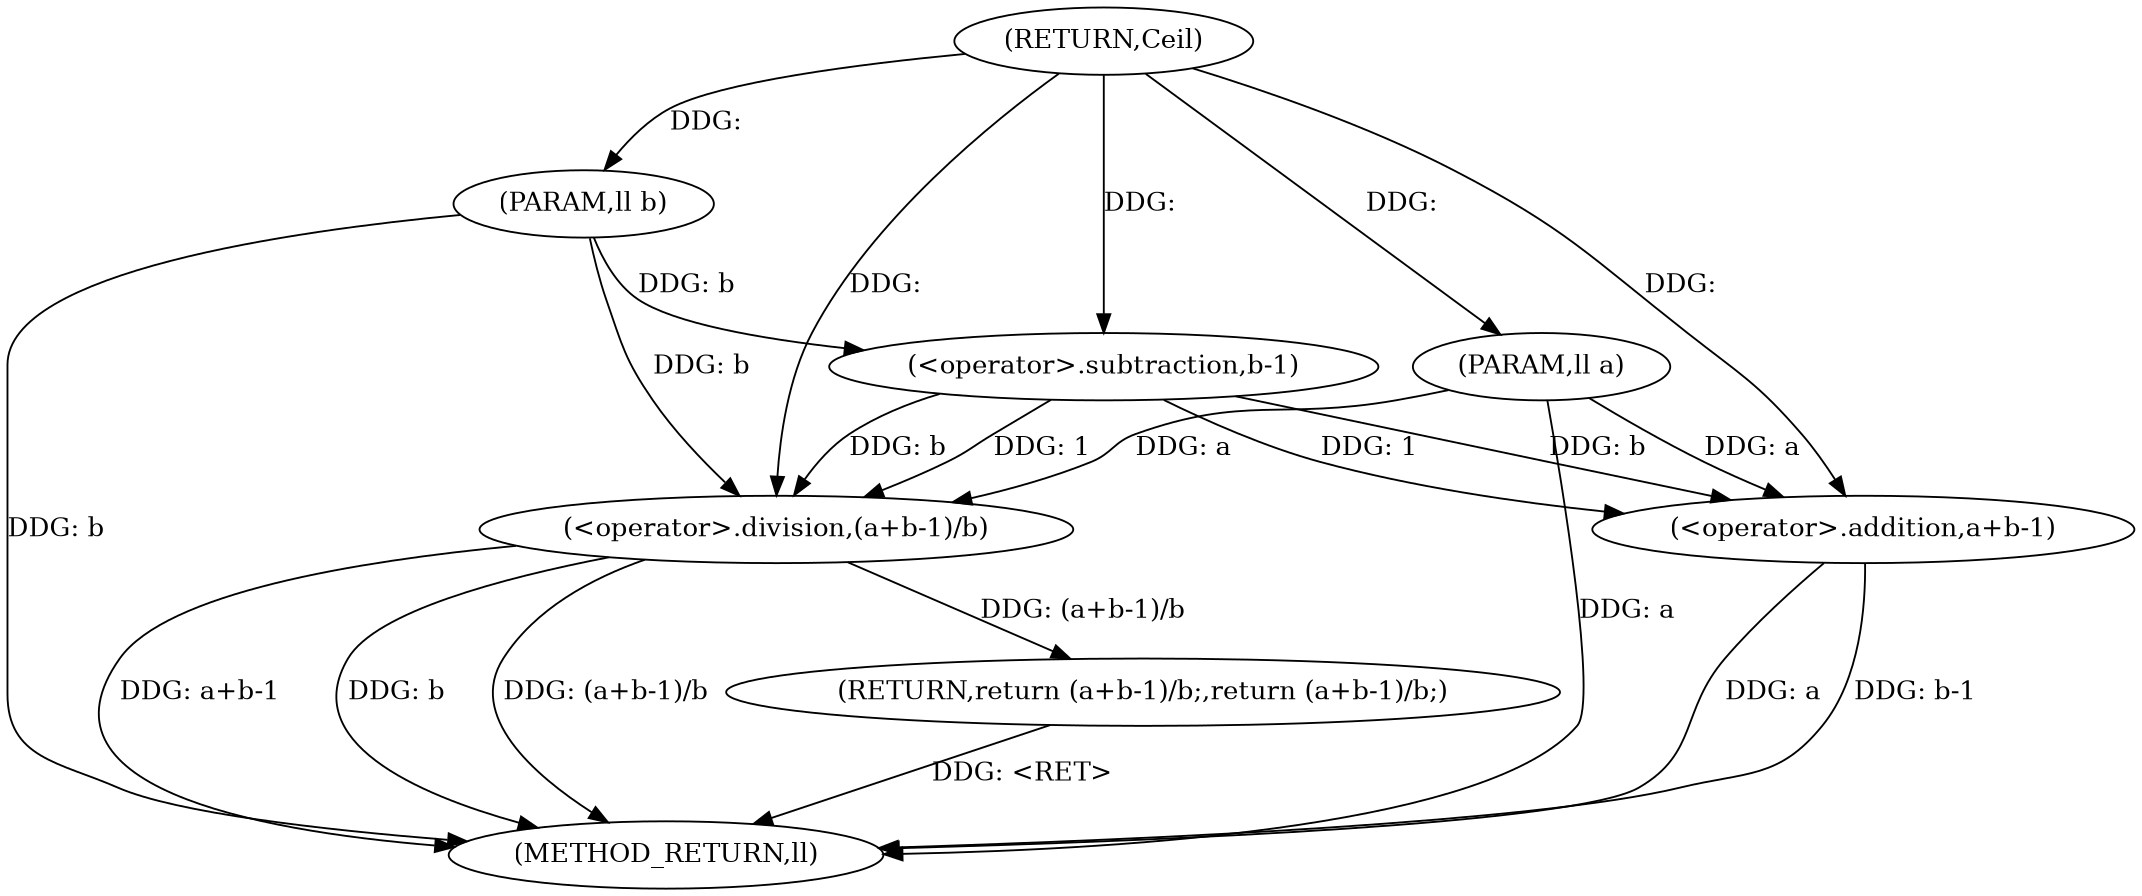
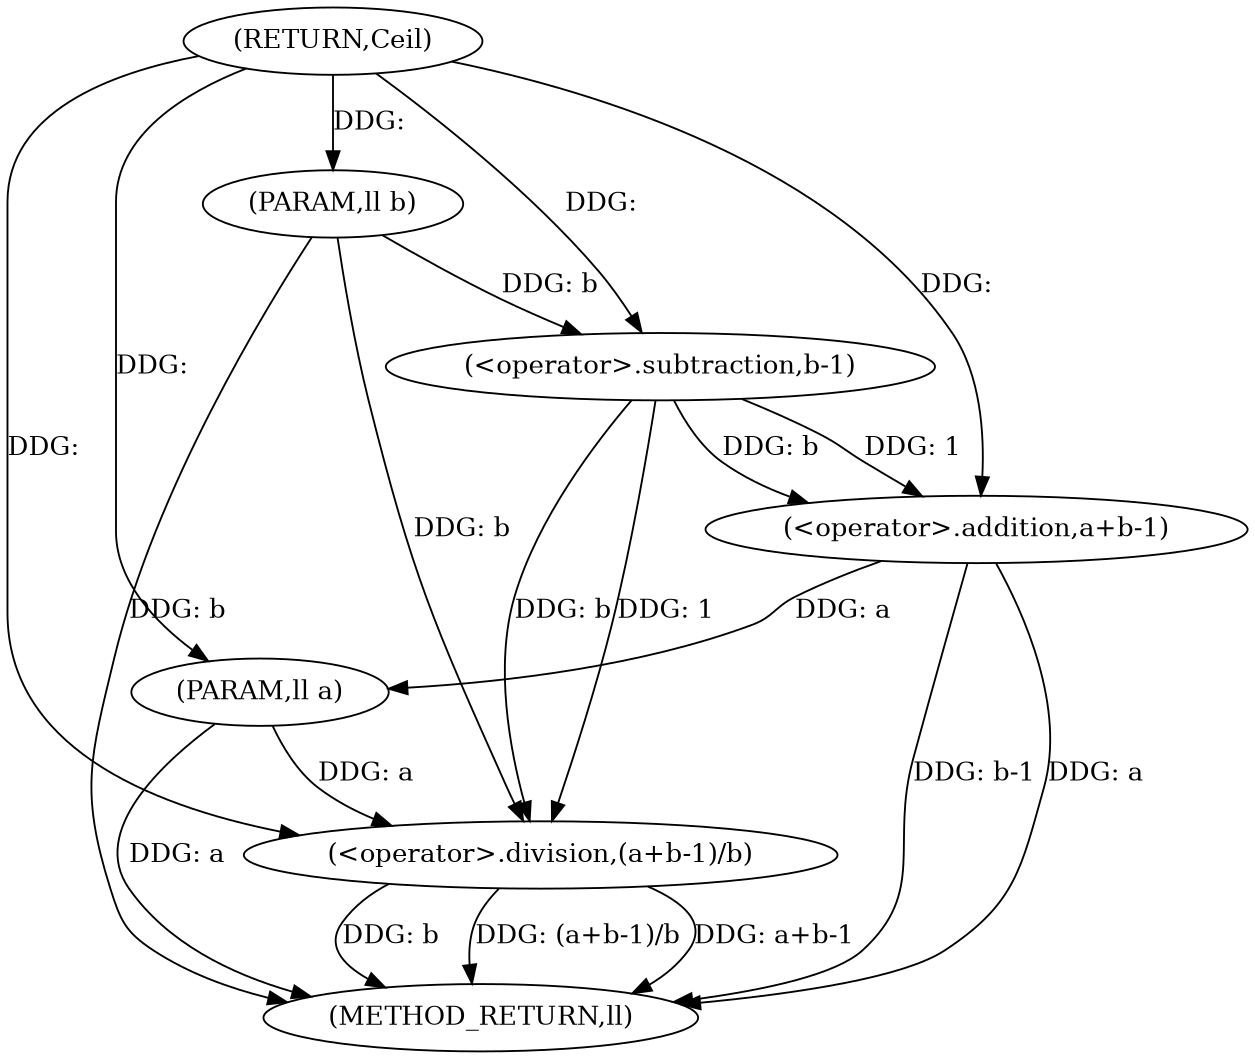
  digraph {
    n1 [label="(RETURN,Ceil)"]
    n2 [label="(PARAM,ll a)"]
    n3 [label="(PARAM,ll b)"]
    n4 [label="(<operator>.division,(a+b-1)/b)"]
    n5 [label="(<operator>.addition,a+b-1)"]
    n6 [label="(<operator>.subtraction,b-1)"]
    n7 [label="(METHOD_RETURN,ll)"]
-   n8 [label="(RETURN,return (a+b-1)/b;,return (a+b-1)/b;)"]
    n1 -> n2 [label="DDG: "]
    n1 -> n3 [label="DDG: "]
    n1 -> n4 [label="DDG: "]
    n1 -> n5 [label="DDG: "]
    n1 -> n6 [label="DDG: "]
    n2 -> n4 [label="DDG: a"]
-   n2 -> n5 [label="DDG: a"]
+   n5 -> n2 [label="DDG: a"]
    n2 -> n7 [label="DDG: a"]
    n3 -> n4 [label="DDG: b"]
    n3 -> n6 [label="DDG: b"]
    n3 -> n7 [label="DDG: b"]
    n4 -> n7 [label="DDG: a+b-1"]
    n4 -> n7 [label="DDG: b"]
    n4 -> n7 [label="DDG: (a+b-1)/b"]
-   n4 -> n8 [label="DDG: (a+b-1)/b"]
    n5 -> n7 [label="DDG: a"]
    n5 -> n7 [label="DDG: b-1"]
    n6 -> n4 [label="DDG: b"]
    n6 -> n4 [label="DDG: 1"]
    n6 -> n5 [label="DDG: b"]
    n6 -> n5 [label="DDG: 1"]
-   n8 -> n7 [label="DDG: <RET>"]
  }
